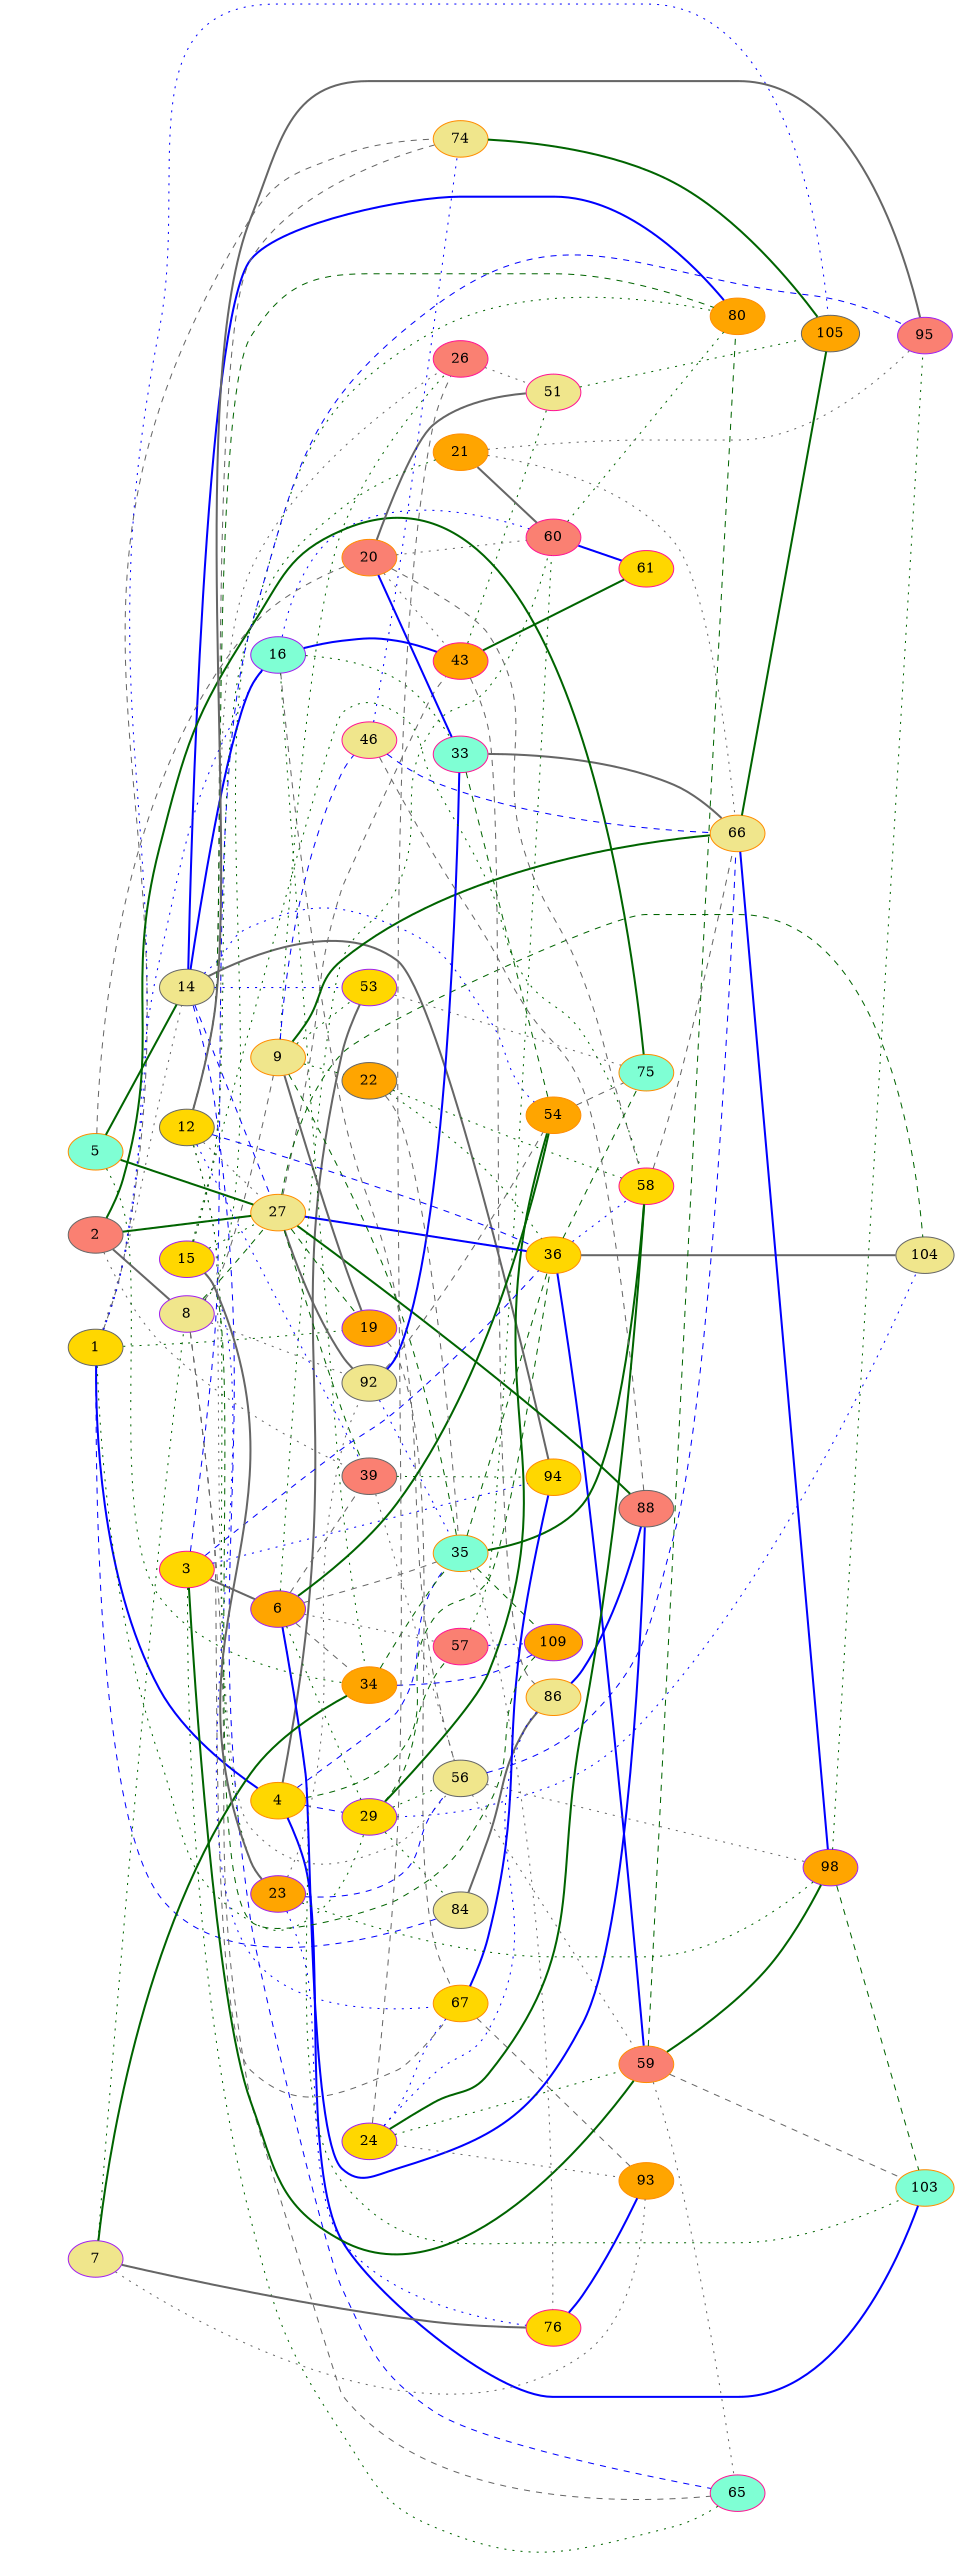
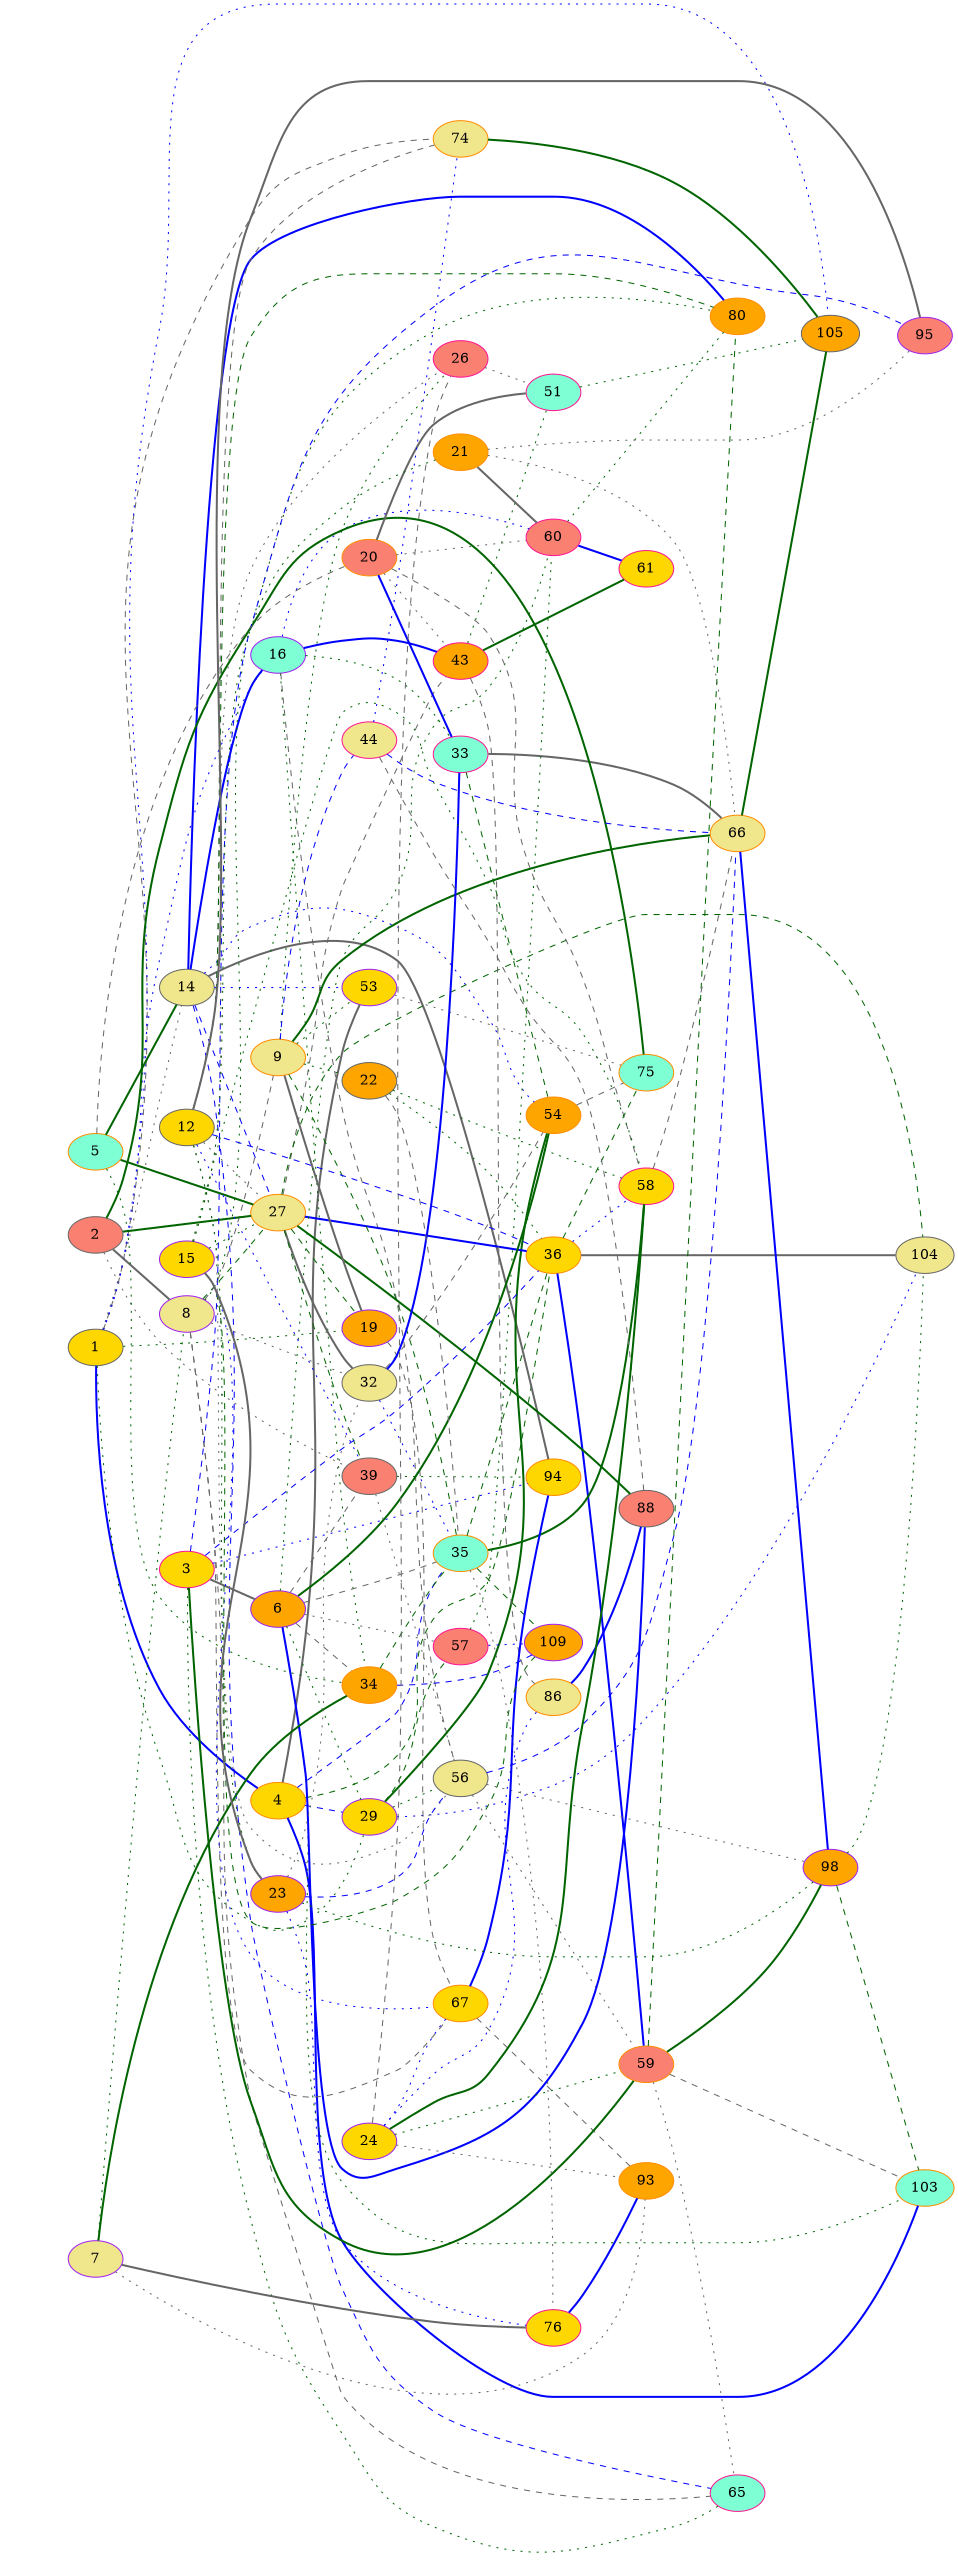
  graph {
    rankdir=LR
    node [color=darkorange fillcolor=gold style=filled]
    edge [color=darkgreen style=dotted]
    1 [color=gray40 super="+90+13"]
    4 [super="+40"]
    14 [color=gray40 fillcolor=khaki super="+18+30"]
    16 [color=purple fillcolor=aquamarine super="+42+17"]
    29 [color=purple super="+96+37"]
    n6 [color=purple fillcolor=orange label=19]
    74 [fillcolor=khaki]
-   84 [color=gray40 fillcolor=khaki]
    105 [color=gray40 fillcolor=orange]
    36 [super="+87+48"]
    35 [fillcolor=aquamarine super="+85+108+107"]
    53 [color=purple]
    103 [fillcolor=aquamarine]
    27 [fillcolor=khaki super="+62+38"]
    65 [color=deeppink fillcolor=aquamarine]
    94
    54 [fillcolor=orange super="+79"]
    80 [fillcolor=orange super="+106"]
    34 [fillcolor=orange super="+68"]
    60 [color=deeppink fillcolor=salmon super="+73"]
    56 [color=gray40 fillcolor=khaki super="+82+70"]
    33 [color=deeppink fillcolor=aquamarine super="+101"]
    43 [color=deeppink fillcolor=orange super="+47"]
    57 [color=deeppink fillcolor=salmon]
    104 [color=gray40 fillcolor=khaki]
    67 [super="+78"]
    86 [fillcolor=khaki]
    8 [color=purple fillcolor=khaki super="+28"]
    9 [fillcolor=khaki super="+77+11"]
-   32 [color=gray40 fillcolor=khaki super="+55" label=92]
+   32 [color=gray40 fillcolor=khaki super="+55"]
    2 [color=gray40 fillcolor=salmon]
    39 [color=gray40 fillcolor=salmon super="+41"]
    75 [fillcolor=aquamarine]
    88 [color=gray40 fillcolor=salmon]
    3 [color=deeppink super="+10"]
    6 [color=purple fillcolor=orange super="+50+19"]
    59 [fillcolor=salmon super="+72+100"]
    n38 [color=purple fillcolor=salmon label=95]
    58 [color=deeppink super="+89+81"]
    98 [color=purple fillcolor=orange super="+115"]
    76 [color=deeppink]
    109 [color=purple fillcolor=orange]
    5 [fillcolor=aquamarine]
    20 [fillcolor=salmon super="+69"]
-   51 [color=deeppink fillcolor=khaki]
+   51 [color=deeppink fillcolor=aquamarine]
    61 [color=deeppink]
    7 [color=purple fillcolor=khaki]
    93 [fillcolor=orange]
    22 [color=gray40 fillcolor=orange]
    26 [color=deeppink fillcolor=salmon]
-   46 [color=deeppink fillcolor=khaki]
+   46 [color=deeppink fillcolor=khaki label=44]
    66 [fillcolor=khaki super="+112+111"]
    12 [color=gray40 super="+97+71"]
    23 [color=purple fillcolor=orange super="+102"]
    15 [color=purple super="+31+25"]
    21 [fillcolor=orange]
    24 [color=purple super="+52+113"]
    1 -- 4 [color=blue style=bold]
    1 -- 14 [color=gray40]
    1 -- 16 [color=blue]
    1 -- 29
    1 -- n6
    1 -- 74 [color=gray40 style=dashed]
-   1 -- 84 [color=blue style=dashed]
    1 -- 105 [color=blue]
    4 -- 29 [color=blue style=dashed]
    4 -- 36 [style=dashed]
    4 -- 35 [color=blue style=dashed]
    4 -- 53 [color=gray40 style=bold]
    4 -- 103 [color=blue style=bold]
    14 -- 16 [color=blue style=bold]
    14 -- 53 [color=blue]
    14 -- 27 [color=blue style=dashed]
    14 -- 65 [color=blue style=dashed]
    14 -- 94 [color=gray40 style=bold]
    14 -- 54 [color=blue]
    14 -- 80 [color=blue style=bold]
    16 -- 34
    16 -- 60 [color=blue]
    16 -- 56 [color=gray40 style=dashed]
    16 -- 33 [weight=2]
    16 -- 43 [color=blue style=bold]
-   29 -- 84
    29 -- 54 [style=bold]
    29 -- 56
    29 -- 57 [style=dashed]
    29 -- 104 [color=blue]
    n6 -- 67 [color=gray40 style=dashed]
    74 -- 105 [style=bold]
-   84 -- 86 [color=gray40 style=bold]
    36 -- 104 [color=gray40 style=bold]
    36 -- 75 [style=dashed]
    36 -- 59 [color=blue style=bold]
    36 -- 58 [color=blue]
    35 -- 36 [style=dashed]
    35 -- 58 [style=bold]
    35 -- 76 [color=gray40]
    35 -- 109 [style=dashed]
    53 -- 75 [color=gray40]
    27 -- n6 [style=dashed]
    27 -- 36 [color=blue style=bold]
    27 -- 43 [color=gray40 style=dashed]
    27 -- 104 [style=dashed weight=2]
    27 -- 32 [color=gray40 style=bold]
    27 -- 39 [style=dashed]
    27 -- 88 [style=bold]
    54 -- 75 [color=gray40 style=dashed]
    34 -- 35 [style=dashed]
    34 -- 109 [color=blue style=dashed]
    60 -- 80
    60 -- 61 [color=blue style=bold]
    56 -- 59 [color=gray40]
    56 -- 98 [color=gray40]
    56 -- 66 [color=blue style=dashed]
    33 -- 54 [style=dashed]
    33 -- 66 [color=gray40 style=bold]
    43 -- 86 [color=gray40 style=dashed]
    43 -- 51
    43 -- 61 [style=bold]
    57 -- 60
    57 -- 109 [color=blue]
    67 -- 94 [color=blue style=bold]
    67 -- 93 [color=gray40 style=dashed]
    86 -- 88 [color=blue style=bold]
    8 -- 27 [style=dashed]
    8 -- 65 [color=gray40 style=dashed]
    8 -- 80
    8 -- 67 [color=gray40 style=dashed]
    8 -- 9 [color=gray40 style=dashed]
    8 -- 32 [color=gray40]
    9 -- n6 [color=gray40 style=bold]
    9 -- 35 [style=dashed]
    9 -- 53
    9 -- 22
    9 -- 26
    9 -- 46 [color=blue style=dashed]
    9 -- 66 [style=bold]
    32 -- 35 [color=blue]
    32 -- 54 [color=gray40 style=dashed]
    32 -- 33 [color=blue style=bold]
    2 -- 27 [style=bold]
    2 -- 8 [color=gray40 style=bold]
    2 -- 39 [color=gray40]
    2 -- 75 [style=bold]
    39 -- 94
    39 -- 56 [color=gray40]
    3 -- 36 [color=blue style=dashed]
    3 -- 65
    3 -- 94 [color=blue]
    3 -- 6 [color=gray40 style=bold]
    3 -- 59 [style=bold]
    3 -- n38 [color=blue style=dashed]
    6 -- 29
    6 -- 35 [color=gray40 style=dashed]
    6 -- 103
    6 -- 54 [style=bold]
    6 -- 34 [color=gray40 style=dashed]
    6 -- 60
    6 -- 57 [color=gray40]
    6 -- 39 [color=gray40 style=dashed]
    6 -- 88 [color=blue style=bold]
    59 -- 103 [color=gray40 style=dashed]
    59 -- 65 [color=gray40]
    59 -- 80 [style=dashed]
    59 -- 98 [style=bold]
    58 -- 66 [color=gray40 style=dashed]
    98 -- 103 [style=dashed]
-   98 -- n38
+   98 -- 104
    76 -- 93 [color=blue style=bold]
    5 -- 14 [style=bold]
    5 -- 27 [style=bold]
    5 -- 34
    5 -- 20 [color=gray40 style=dashed]
    20 -- 60 [color=gray40]
    20 -- 33 [color=blue style=bold]
    20 -- 43 [color=gray40]
    20 -- 58 [color=gray40 style=dashed]
    20 -- 51 [color=gray40 style=bold]
    51 -- 105
    7 -- 34 [style=bold]
    7 -- 8
    7 -- 76 [color=gray40 style=bold]
    7 -- 93 [color=gray40]
    22 -- 36
    22 -- 35 [color=gray40 style=dashed]
    22 -- 58
    26 -- 51 [color=gray40]
    46 -- 74 [color=blue]
    46 -- 88 [color=gray40 style=dashed]
    46 -- 66 [color=blue style=dashed]
    66 -- 105 [style=bold]
    66 -- 98 [color=blue style=bold]
    12 -- 74 [color=gray40 style=dashed]
    12 -- 36 [color=blue style=dashed]
    12 -- 27 [color=gray40]
    12 -- 80 [style=dashed weight=2]
    12 -- 56 [color=gray40]
    12 -- 39 [color=blue]
    12 -- n38 [color=gray40 style=bold]
    12 -- 23
    23 -- 56 [color=blue style=dashed]
    23 -- 32 [color=gray40]
    23 -- 98
    23 -- 76 [color=blue]
    15 -- 27
    15 -- 67 [color=blue weight=2]
    15 -- 58
    15 -- 109 [style=dashed]
    15 -- 26 [color=gray40]
    15 -- 23 [color=gray40 style=bold]
    15 -- 21
    21 -- 60 [color=gray40 style=bold]
    21 -- n38 [color=gray40]
    21 -- 66 [color=gray40]
    24 -- 67 [color=blue weight=2]
    24 -- 86 [color=blue]
    24 -- 59
    24 -- 58 [style=bold weight=2]
    24 -- 93 [color=gray40]
    24 -- 26 [color=gray40 style=dashed]
  }
